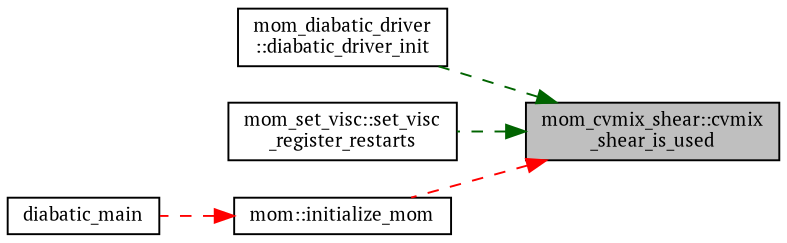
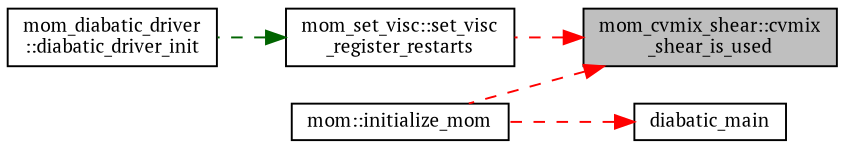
  digraph {
    fontname="PT Serif"
    rankdir=RL
    node [color=black fillcolor=white fontname="PT Serif" fontsize=10 shape=record style=filled]
    edge [color=darkgreen dir=back fontname="PT Serif" fontsize=10 labelfontname=Helvetica labelfontsize=10 style=dashed]
    n1 [fillcolor=grey75 fontcolor=black height=0.2 label="mom_cvmix_shear::cvmix\l_shear_is_used" width=0.4]
    n2 [height=0.2 label="mom_diabatic_driver\l::diabatic_driver_init" width=0.4]
    n3 [height=0.2 label="mom_set_visc::set_visc\l_register_restarts" width=0.4]
    n4 [height=0.2 label="mom::initialize_mom" width=0.4]
    n5 [height=0.2 label=diabatic_main width=0.4]
-   n1 -> n2
-   n1 -> n3
+   n3 -> n2
+   n1 -> n3 [color=red]
    n1 -> n4 [color=red]
-   n4 -> n5 [color=red]
+   n5 -> n4 [color=red]
  }
